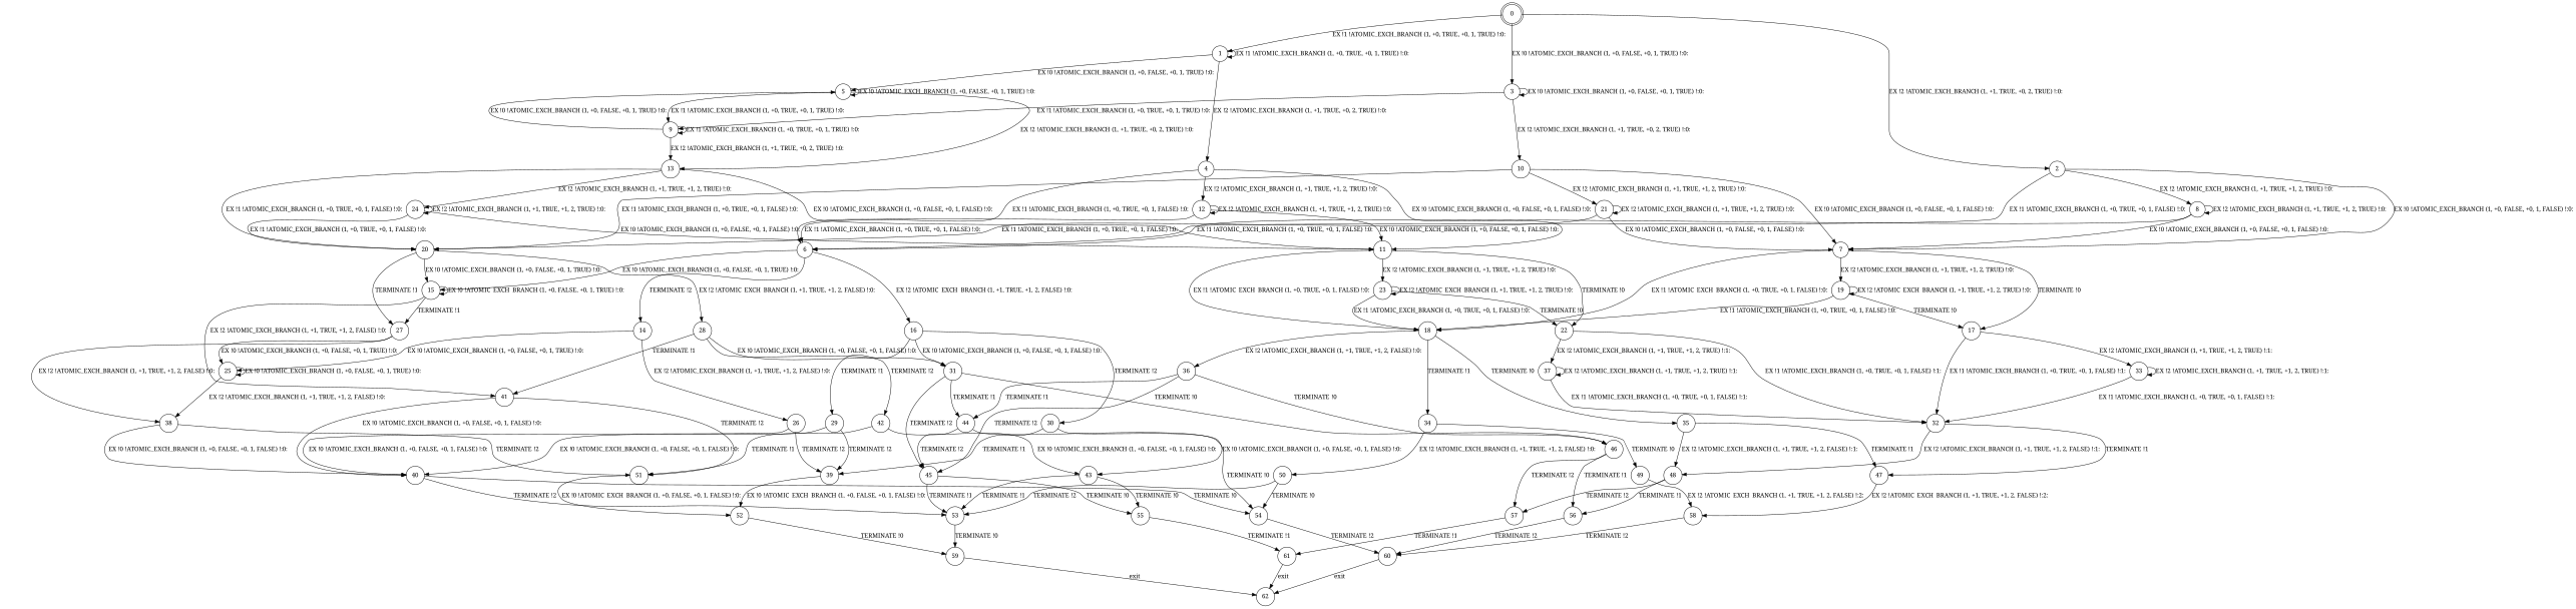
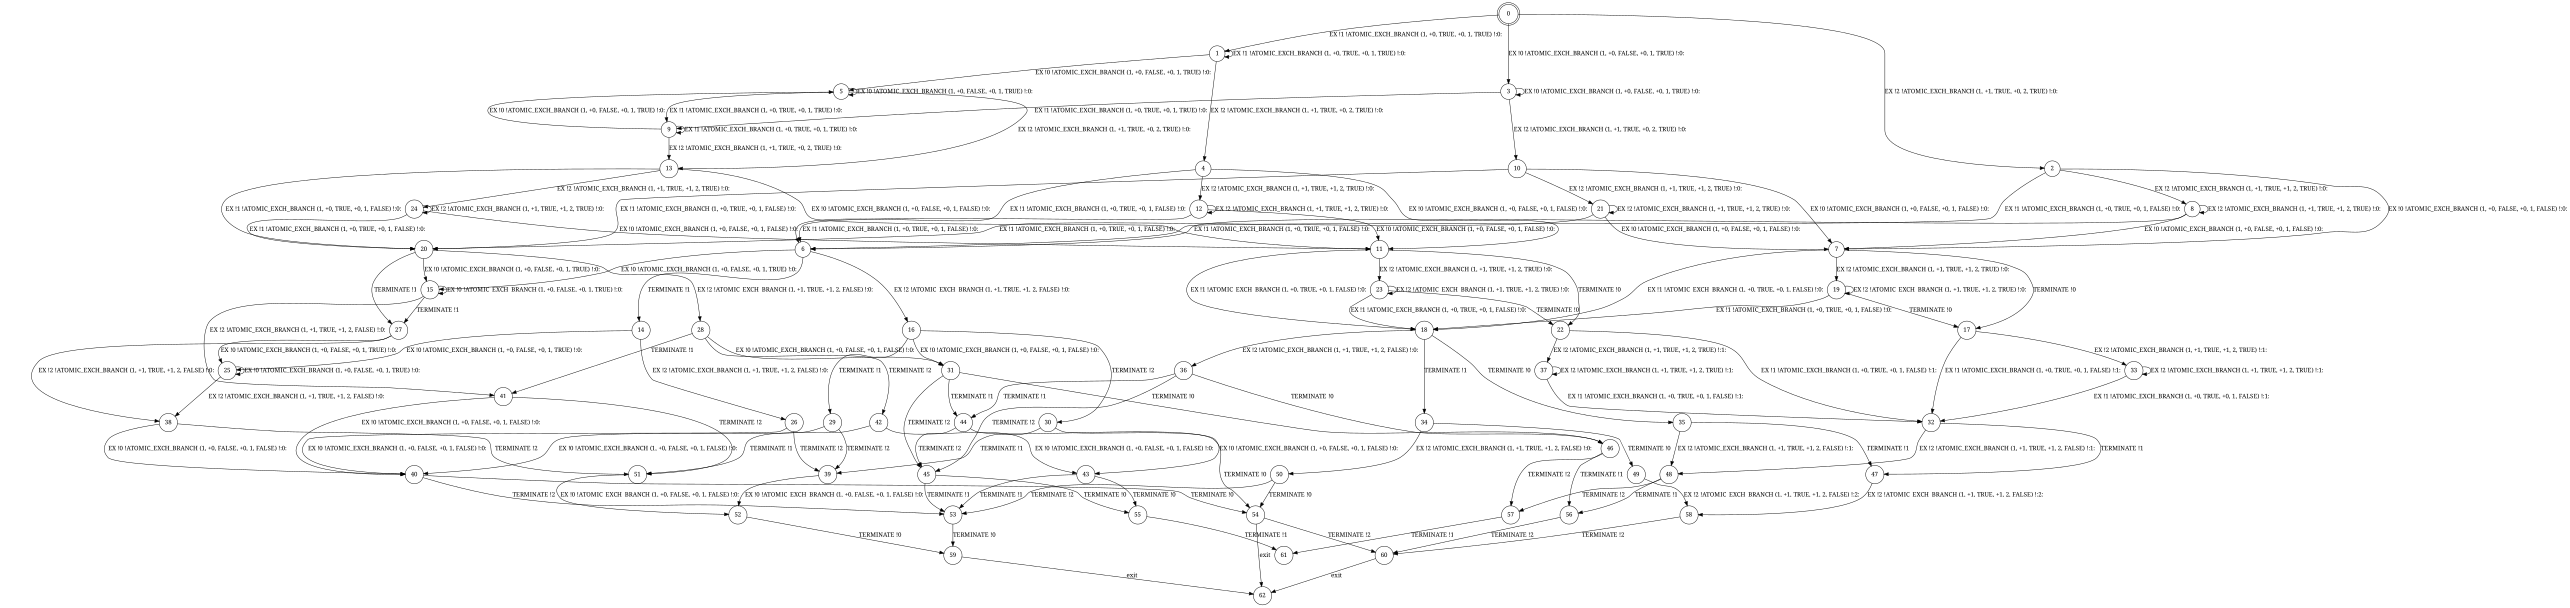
  digraph {
    fontname="Noto Serif"
    node [fontname="Noto Serif" shape=circle]
    edge [fontname="Noto Serif"]
    0 [peripheries=2]
    1
    2
    3
    4
    5
    6
    7
    8
    9
    10
    11
    12
    13
    14
    15
    16
    17
    18
    19
    20
    21
    22
    23
    24
    25
    26
    27
    41
    29
    30
    31
    32
    33
    34
    35
    36
    28
    37
    38
    39
    40
    42
    43
    44
    45
    46
    47
    48
    49
    50
    51
    52
    53
    54
    55
    56
    57
    58
    59
    60
    61
    62
    0 -> 1 [label="EX !1 !ATOMIC_EXCH_BRANCH (1, +0, TRUE, +0, 1, TRUE) !:0:"]
    0 -> 2 [label="EX !2 !ATOMIC_EXCH_BRANCH (1, +1, TRUE, +0, 2, TRUE) !:0:"]
    0 -> 3 [label="EX !0 !ATOMIC_EXCH_BRANCH (1, +0, FALSE, +0, 1, TRUE) !:0:"]
    1 -> 1 [label="EX !1 !ATOMIC_EXCH_BRANCH (1, +0, TRUE, +0, 1, TRUE) !:0:"]
    1 -> 4 [label="EX !2 !ATOMIC_EXCH_BRANCH (1, +1, TRUE, +0, 2, TRUE) !:0:"]
    1 -> 5 [label="EX !0 !ATOMIC_EXCH_BRANCH (1, +0, FALSE, +0, 1, TRUE) !:0:"]
    2 -> 6 [label="EX !1 !ATOMIC_EXCH_BRANCH (1, +0, TRUE, +0, 1, FALSE) !:0:"]
    2 -> 7 [label="EX !0 !ATOMIC_EXCH_BRANCH (1, +0, FALSE, +0, 1, FALSE) !:0:"]
    2 -> 8 [label="EX !2 !ATOMIC_EXCH_BRANCH (1, +1, TRUE, +1, 2, TRUE) !:0:"]
    3 -> 3 [label="EX !0 !ATOMIC_EXCH_BRANCH (1, +0, FALSE, +0, 1, TRUE) !:0:"]
    3 -> 9 [label="EX !1 !ATOMIC_EXCH_BRANCH (1, +0, TRUE, +0, 1, TRUE) !:0:"]
    3 -> 10 [label="EX !2 !ATOMIC_EXCH_BRANCH (1, +1, TRUE, +0, 2, TRUE) !:0:"]
    4 -> 6 [label="EX !1 !ATOMIC_EXCH_BRANCH (1, +0, TRUE, +0, 1, FALSE) !:0:"]
    4 -> 11 [label="EX !0 !ATOMIC_EXCH_BRANCH (1, +0, FALSE, +0, 1, FALSE) !:0:"]
    4 -> 12 [label="EX !2 !ATOMIC_EXCH_BRANCH (1, +1, TRUE, +1, 2, TRUE) !:0:"]
    5 -> 5 [label="EX !0 !ATOMIC_EXCH_BRANCH (1, +0, FALSE, +0, 1, TRUE) !:0:"]
    5 -> 9 [label="EX !1 !ATOMIC_EXCH_BRANCH (1, +0, TRUE, +0, 1, TRUE) !:0:"]
    5 -> 13 [label="EX !2 !ATOMIC_EXCH_BRANCH (1, +1, TRUE, +0, 2, TRUE) !:0:"]
-   6 -> 14 [label="TERMINATE !2"]
+   6 -> 14 [label="TERMINATE !1"]
    6 -> 15 [label="EX !0 !ATOMIC_EXCH_BRANCH (1, +0, FALSE, +0, 1, TRUE) !:0:"]
    6 -> 16 [label="EX !2 !ATOMIC_EXCH_BRANCH (1, +1, TRUE, +1, 2, FALSE) !:0:"]
    7 -> 17 [label="TERMINATE !0"]
    7 -> 18 [label="EX !1 !ATOMIC_EXCH_BRANCH (1, +0, TRUE, +0, 1, FALSE) !:0:"]
    7 -> 19 [label="EX !2 !ATOMIC_EXCH_BRANCH (1, +1, TRUE, +1, 2, TRUE) !:0:"]
    8 -> 6 [label="EX !1 !ATOMIC_EXCH_BRANCH (1, +0, TRUE, +0, 1, FALSE) !:0:"]
    8 -> 7 [label="EX !0 !ATOMIC_EXCH_BRANCH (1, +0, FALSE, +0, 1, FALSE) !:0:"]
    8 -> 8 [label="EX !2 !ATOMIC_EXCH_BRANCH (1, +1, TRUE, +1, 2, TRUE) !:0:"]
    9 -> 5 [label="EX !0 !ATOMIC_EXCH_BRANCH (1, +0, FALSE, +0, 1, TRUE) !:0:"]
    9 -> 9 [label="EX !1 !ATOMIC_EXCH_BRANCH (1, +0, TRUE, +0, 1, TRUE) !:0:"]
    9 -> 13 [label="EX !2 !ATOMIC_EXCH_BRANCH (1, +1, TRUE, +0, 2, TRUE) !:0:"]
    10 -> 7 [label="EX !0 !ATOMIC_EXCH_BRANCH (1, +0, FALSE, +0, 1, FALSE) !:0:"]
    10 -> 20 [label="EX !1 !ATOMIC_EXCH_BRANCH (1, +0, TRUE, +0, 1, FALSE) !:0:"]
    10 -> 21 [label="EX !2 !ATOMIC_EXCH_BRANCH (1, +1, TRUE, +1, 2, TRUE) !:0:"]
    11 -> 18 [label="EX !1 !ATOMIC_EXCH_BRANCH (1, +0, TRUE, +0, 1, FALSE) !:0:"]
    11 -> 22 [label="TERMINATE !0"]
    11 -> 23 [label="EX !2 !ATOMIC_EXCH_BRANCH (1, +1, TRUE, +1, 2, TRUE) !:0:"]
    12 -> 6 [label="EX !1 !ATOMIC_EXCH_BRANCH (1, +0, TRUE, +0, 1, FALSE) !:0:"]
    12 -> 11 [label="EX !0 !ATOMIC_EXCH_BRANCH (1, +0, FALSE, +0, 1, FALSE) !:0:"]
    12 -> 12 [label="EX !2 !ATOMIC_EXCH_BRANCH (1, +1, TRUE, +1, 2, TRUE) !:0:"]
    13 -> 11 [label="EX !0 !ATOMIC_EXCH_BRANCH (1, +0, FALSE, +0, 1, FALSE) !:0:"]
    13 -> 20 [label="EX !1 !ATOMIC_EXCH_BRANCH (1, +0, TRUE, +0, 1, FALSE) !:0:"]
    13 -> 24 [label="EX !2 !ATOMIC_EXCH_BRANCH (1, +1, TRUE, +1, 2, TRUE) !:0:"]
    14 -> 25 [label="EX !0 !ATOMIC_EXCH_BRANCH (1, +0, FALSE, +0, 1, TRUE) !:0:"]
    14 -> 26 [label="EX !2 !ATOMIC_EXCH_BRANCH (1, +1, TRUE, +1, 2, FALSE) !:0:"]
    15 -> 15 [label="EX !0 !ATOMIC_EXCH_BRANCH (1, +0, FALSE, +0, 1, TRUE) !:0:"]
    15 -> 27 [label="TERMINATE !1"]
    15 -> 41 [label="EX !2 !ATOMIC_EXCH_BRANCH (1, +1, TRUE, +1, 2, FALSE) !:0:"]
    16 -> 29 [label="TERMINATE !1"]
    16 -> 30 [label="TERMINATE !2"]
    16 -> 31 [label="EX !0 !ATOMIC_EXCH_BRANCH (1, +0, FALSE, +0, 1, FALSE) !:0:"]
    17 -> 32 [label="EX !1 !ATOMIC_EXCH_BRANCH (1, +0, TRUE, +0, 1, FALSE) !:1:"]
    17 -> 33 [label="EX !2 !ATOMIC_EXCH_BRANCH (1, +1, TRUE, +1, 2, TRUE) !:1:"]
    18 -> 34 [label="TERMINATE !1"]
    18 -> 35 [label="TERMINATE !0"]
    18 -> 36 [label="EX !2 !ATOMIC_EXCH_BRANCH (1, +1, TRUE, +1, 2, FALSE) !:0:"]
    19 -> 17 [label="TERMINATE !0"]
    19 -> 18 [label="EX !1 !ATOMIC_EXCH_BRANCH (1, +0, TRUE, +0, 1, FALSE) !:0:"]
    19 -> 19 [label="EX !2 !ATOMIC_EXCH_BRANCH (1, +1, TRUE, +1, 2, TRUE) !:0:"]
    20 -> 15 [label="EX !0 !ATOMIC_EXCH_BRANCH (1, +0, FALSE, +0, 1, TRUE) !:0:"]
    20 -> 27 [label="TERMINATE !1"]
    20 -> 28 [label="EX !2 !ATOMIC_EXCH_BRANCH (1, +1, TRUE, +1, 2, FALSE) !:0:"]
    21 -> 7 [label="EX !0 !ATOMIC_EXCH_BRANCH (1, +0, FALSE, +0, 1, FALSE) !:0:"]
    21 -> 20 [label="EX !1 !ATOMIC_EXCH_BRANCH (1, +0, TRUE, +0, 1, FALSE) !:0:"]
    21 -> 21 [label="EX !2 !ATOMIC_EXCH_BRANCH (1, +1, TRUE, +1, 2, TRUE) !:0:"]
    22 -> 32 [label="EX !1 !ATOMIC_EXCH_BRANCH (1, +0, TRUE, +0, 1, FALSE) !:1:"]
    22 -> 37 [label="EX !2 !ATOMIC_EXCH_BRANCH (1, +1, TRUE, +1, 2, TRUE) !:1:"]
    23 -> 18 [label="EX !1 !ATOMIC_EXCH_BRANCH (1, +0, TRUE, +0, 1, FALSE) !:0:"]
    23 -> 22 [label="TERMINATE !0"]
    23 -> 23 [label="EX !2 !ATOMIC_EXCH_BRANCH (1, +1, TRUE, +1, 2, TRUE) !:0:"]
    24 -> 11 [label="EX !0 !ATOMIC_EXCH_BRANCH (1, +0, FALSE, +0, 1, FALSE) !:0:"]
    24 -> 20 [label="EX !1 !ATOMIC_EXCH_BRANCH (1, +0, TRUE, +0, 1, FALSE) !:0:"]
    24 -> 24 [label="EX !2 !ATOMIC_EXCH_BRANCH (1, +1, TRUE, +1, 2, TRUE) !:0:"]
    25 -> 25 [label="EX !0 !ATOMIC_EXCH_BRANCH (1, +0, FALSE, +0, 1, TRUE) !:0:"]
    25 -> 38 [label="EX !2 !ATOMIC_EXCH_BRANCH (1, +1, TRUE, +1, 2, FALSE) !:0:"]
    26 -> 39 [label="TERMINATE !2"]
    26 -> 40 [label="EX !0 !ATOMIC_EXCH_BRANCH (1, +0, FALSE, +0, 1, FALSE) !:0:"]
    27 -> 25 [label="EX !0 !ATOMIC_EXCH_BRANCH (1, +0, FALSE, +0, 1, TRUE) !:0:"]
    27 -> 38 [label="EX !2 !ATOMIC_EXCH_BRANCH (1, +1, TRUE, +1, 2, FALSE) !:0:"]
    41 -> 40 [label="EX !0 !ATOMIC_EXCH_BRANCH (1, +0, FALSE, +0, 1, FALSE) !:0:"]
    41 -> 51 [label="TERMINATE !2"]
    29 -> 39 [label="TERMINATE !2"]
    29 -> 40 [label="EX !0 !ATOMIC_EXCH_BRANCH (1, +0, FALSE, +0, 1, FALSE) !:0:"]
    30 -> 39 [label="TERMINATE !1"]
    30 -> 43 [label="EX !0 !ATOMIC_EXCH_BRANCH (1, +0, FALSE, +0, 1, FALSE) !:0:"]
    31 -> 44 [label="TERMINATE !1"]
    31 -> 45 [label="TERMINATE !2"]
    31 -> 46 [label="TERMINATE !0"]
    32 -> 47 [label="TERMINATE !1"]
    32 -> 48 [label="EX !2 !ATOMIC_EXCH_BRANCH (1, +1, TRUE, +1, 2, FALSE) !:1:"]
    33 -> 32 [label="EX !1 !ATOMIC_EXCH_BRANCH (1, +0, TRUE, +0, 1, FALSE) !:1:"]
    33 -> 33 [label="EX !2 !ATOMIC_EXCH_BRANCH (1, +1, TRUE, +1, 2, TRUE) !:1:"]
    34 -> 49 [label="TERMINATE !0"]
    34 -> 50 [label="EX !2 !ATOMIC_EXCH_BRANCH (1, +1, TRUE, +1, 2, FALSE) !:0:"]
    35 -> 47 [label="TERMINATE !1"]
    35 -> 48 [label="EX !2 !ATOMIC_EXCH_BRANCH (1, +1, TRUE, +1, 2, FALSE) !:1:"]
    36 -> 44 [label="TERMINATE !1"]
    36 -> 45 [label="TERMINATE !2"]
    36 -> 46 [label="TERMINATE !0"]
    28 -> 41 [label="TERMINATE !1"]
    28 -> 31 [label="EX !0 !ATOMIC_EXCH_BRANCH (1, +0, FALSE, +0, 1, FALSE) !:0:"]
    28 -> 42 [label="TERMINATE !2"]
    37 -> 32 [label="EX !1 !ATOMIC_EXCH_BRANCH (1, +0, TRUE, +0, 1, FALSE) !:1:"]
    37 -> 37 [label="EX !2 !ATOMIC_EXCH_BRANCH (1, +1, TRUE, +1, 2, TRUE) !:1:"]
    38 -> 40 [label="EX !0 !ATOMIC_EXCH_BRANCH (1, +0, FALSE, +0, 1, FALSE) !:0:"]
    38 -> 51 [label="TERMINATE !2"]
    39 -> 52 [label="EX !0 !ATOMIC_EXCH_BRANCH (1, +0, FALSE, +0, 1, FALSE) !:0:"]
    40 -> 53 [label="TERMINATE !2"]
    40 -> 54 [label="TERMINATE !0"]
    42 -> 43 [label="EX !0 !ATOMIC_EXCH_BRANCH (1, +0, FALSE, +0, 1, FALSE) !:0:"]
    42 -> 51 [label="TERMINATE !1"]
    43 -> 53 [label="TERMINATE !1"]
    43 -> 55 [label="TERMINATE !0"]
    44 -> 45 [label="TERMINATE !2"]
    44 -> 54 [label="TERMINATE !0"]
    45 -> 53 [label="TERMINATE !1"]
    45 -> 55 [label="TERMINATE !0"]
    46 -> 56 [label="TERMINATE !1"]
    46 -> 57 [label="TERMINATE !2"]
    47 -> 58 [label="EX !2 !ATOMIC_EXCH_BRANCH (1, +1, TRUE, +1, 2, FALSE) !:2:"]
    48 -> 56 [label="TERMINATE !1"]
    48 -> 57 [label="TERMINATE !2"]
    49 -> 58 [label="EX !2 !ATOMIC_EXCH_BRANCH (1, +1, TRUE, +1, 2, FALSE) !:2:"]
    50 -> 53 [label="TERMINATE !2"]
    50 -> 54 [label="TERMINATE !0"]
    51 -> 52 [label="EX !0 !ATOMIC_EXCH_BRANCH (1, +0, FALSE, +0, 1, FALSE) !:0:"]
    52 -> 59 [label="TERMINATE !0"]
    53 -> 59 [label="TERMINATE !0"]
    54 -> 60 [label="TERMINATE !2"]
    55 -> 61 [label="TERMINATE !1"]
    56 -> 60 [label="TERMINATE !2"]
    57 -> 61 [label="TERMINATE !1"]
    58 -> 60 [label="TERMINATE !2"]
    59 -> 62 [label=exit]
    60 -> 62 [label=exit]
-   61 -> 62 [label=exit]
+   54 -> 62 [label=exit]
  }
